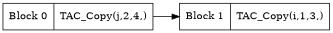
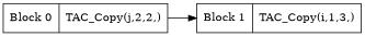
  digraph {
    rankdir=LR
    node [shape=record]
-   n1 [label="{Block 0|TAC_Copy(j,2,4,)\n}"]
+   n1 [label="{Block 0|TAC_Copy(j,2,2,)\n}"]
    n2 [label="{Block 1|TAC_Copy(i,1,3,)\n}"]
    n1 -> n2
  }
